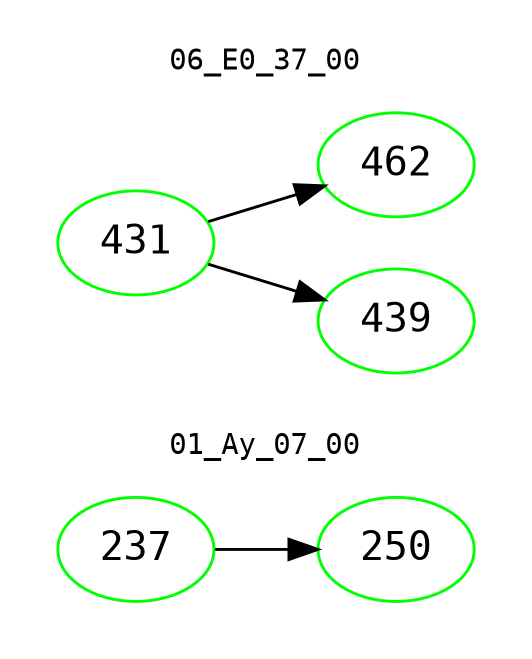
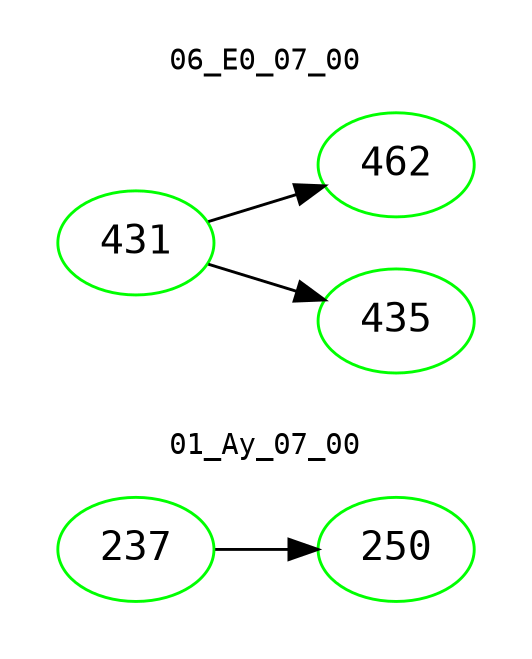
  digraph {
    fontname="DejaVu Sans Mono"
    rankdir=LR
    node [color=green fontname="DejaVu Sans Mono"]
    edge [color=black fontname="DejaVu Sans Mono"]
    n1 [label=237]
    n2 [label=250]
    n3 [label=431]
-   n4 [label=439]
+   n4 [label=435]
    n5 [label=462]
    subgraph cluster_1 {
      color=white
      fontsize=10
      label="01_Ay_07_00"
      n1
      n2
    }
    subgraph cluster_2 {
      color=white
      fontsize=10
-     label="06_E0_37_00"
+     label="06_E0_07_00"
      n3
      n4
      n5
    }
    n1 -> n2
    n3 -> n4
    n3 -> n5
  }
